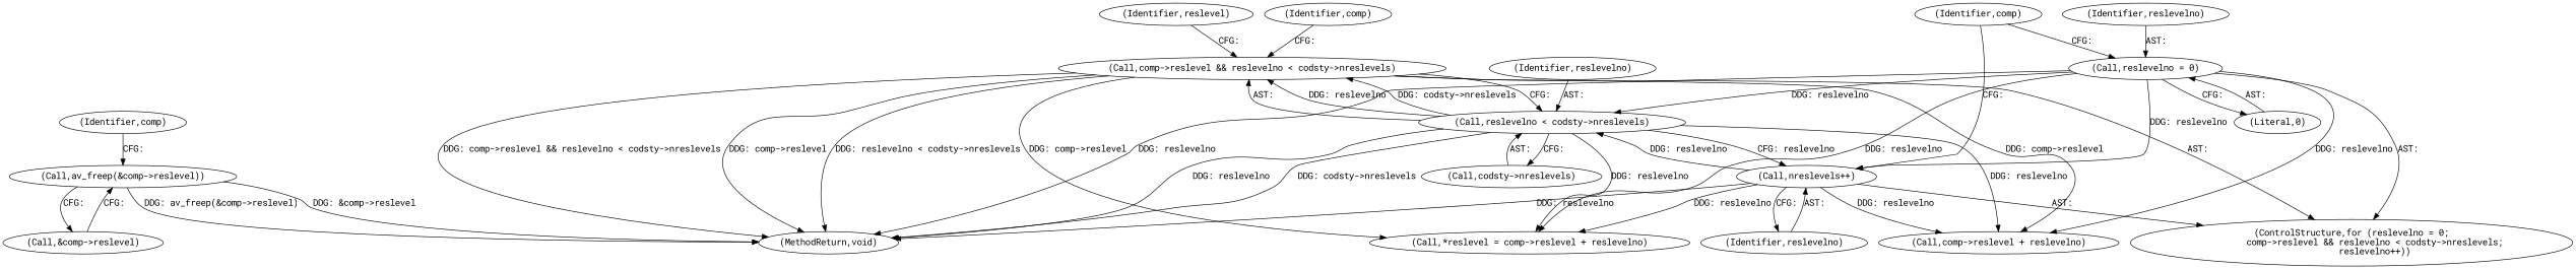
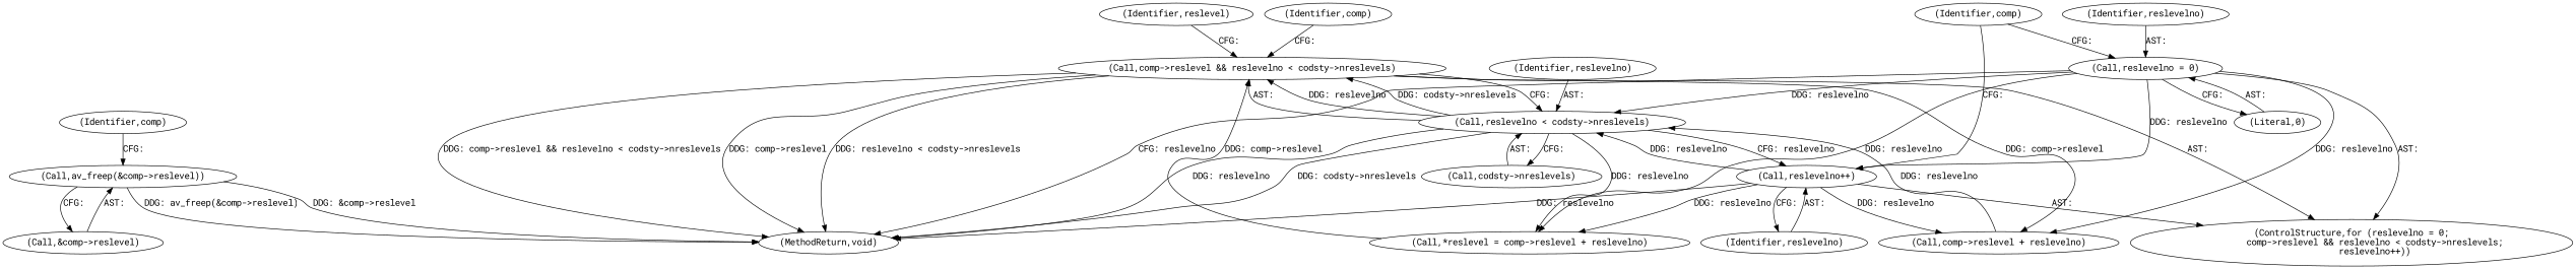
  digraph {
    fontname="Roboto Mono"
    node [fontname="Roboto Mono"]
    edge [fontname="Roboto Mono"]
    n1 [label="(Call,av_freep(&comp->reslevel))"]
    n2 [label="(MethodReturn,void)"]
    n3 [label="(Call,&comp->reslevel)"]
    n4 [label="(Call,comp->reslevel && reslevelno < codsty->nreslevels)"]
    n5 [label="(Call,reslevelno < codsty->nreslevels)"]
    n6 [label="(Call,comp->reslevel + reslevelno)"]
    n7 [label="(Call,*reslevel = comp->reslevel + reslevelno)"]
    n8 [label="(ControlStructure,for (reslevelno = 0;\n         comp->reslevel && reslevelno < codsty->nreslevels;\n         reslevelno++))"]
-   n9 [label="(Call,nreslevels++)"]
+   n9 [label="(Call,reslevelno++)"]
    n10 [label="(Call,codsty->nreslevels)"]
    n11 [label="(Identifier,reslevelno)"]
    n12 [label="(Call,reslevelno = 0)"]
    n13 [label="(Literal,0)"]
    n14 [label="(Identifier,reslevelno)"]
    n15 [label="(Identifier,comp)"]
    n16 [label="(Identifier,comp)"]
    n17 [label="(Identifier,comp)"]
    n18 [label="(Identifier,reslevel)"]
    n19 [label="(Identifier,reslevelno)"]
    n1 -> n2 [label="DDG: av_freep(&comp->reslevel)"]
    n1 -> n2 [label="DDG: &comp->reslevel"]
    n1 -> n3 [label="CFG: "]
-   n3 -> n1 [label="CFG: "]
+   n3 -> n1 [label="AST: "]
    n4 -> n2 [label="DDG: reslevelno < codsty->nreslevels"]
    n4 -> n2 [label="DDG: comp->reslevel"]
    n4 -> n2 [label="DDG: comp->reslevel && reslevelno < codsty->nreslevels"]
    n4 -> n5 [label="CFG: "]
    n4 -> n6 [label="DDG: comp->reslevel"]
-   n4 -> n7 [label="DDG: comp->reslevel"]
+   n7 -> n4 [label="DDG: comp->reslevel"]
    n4 -> n8 [label="AST: "]
    n5 -> n2 [label="DDG: codsty->nreslevels"]
    n5 -> n2 [label="DDG: reslevelno"]
    n5 -> n4 [label="AST: "]
    n5 -> n4 [label="DDG: reslevelno"]
    n5 -> n4 [label="DDG: codsty->nreslevels"]
-   n5 -> n6 [label="DDG: reslevelno"]
+   n6 -> n5 [label="DDG: reslevelno"]
    n5 -> n7 [label="DDG: reslevelno"]
    n5 -> n9 [label="CFG: reslevelno"]
    n5 -> n10 [label="CFG: "]
    n9 -> n2 [label="DDG: reslevelno"]
    n9 -> n5 [label="DDG: reslevelno"]
    n9 -> n6 [label="DDG: reslevelno"]
    n9 -> n7 [label="DDG: reslevelno"]
    n9 -> n8 [label="AST: "]
    n9 -> n11 [label="CFG: "]
    n10 -> n5 [label="AST: "]
    n11 -> n9 [label="AST: "]
-   n12 -> n2 [label="DDG: reslevelno"]
+   n12 -> n2 [label="CFG: reslevelno"]
    n12 -> n5 [label="DDG: reslevelno"]
    n12 -> n6 [label="DDG: reslevelno"]
    n12 -> n7 [label="DDG: reslevelno"]
    n12 -> n8 [label="AST: "]
    n12 -> n9 [label="DDG: reslevelno"]
    n12 -> n13 [label="CFG: "]
    n13 -> n12 [label="AST: "]
    n14 -> n12 [label="AST: "]
    n15 -> n1 [label="CFG: "]
    n16 -> n9 [label="CFG: "]
    n16 -> n12 [label="CFG: "]
    n17 -> n4 [label="CFG: "]
    n18 -> n4 [label="CFG: "]
    n19 -> n5 [label="AST: "]
  }
